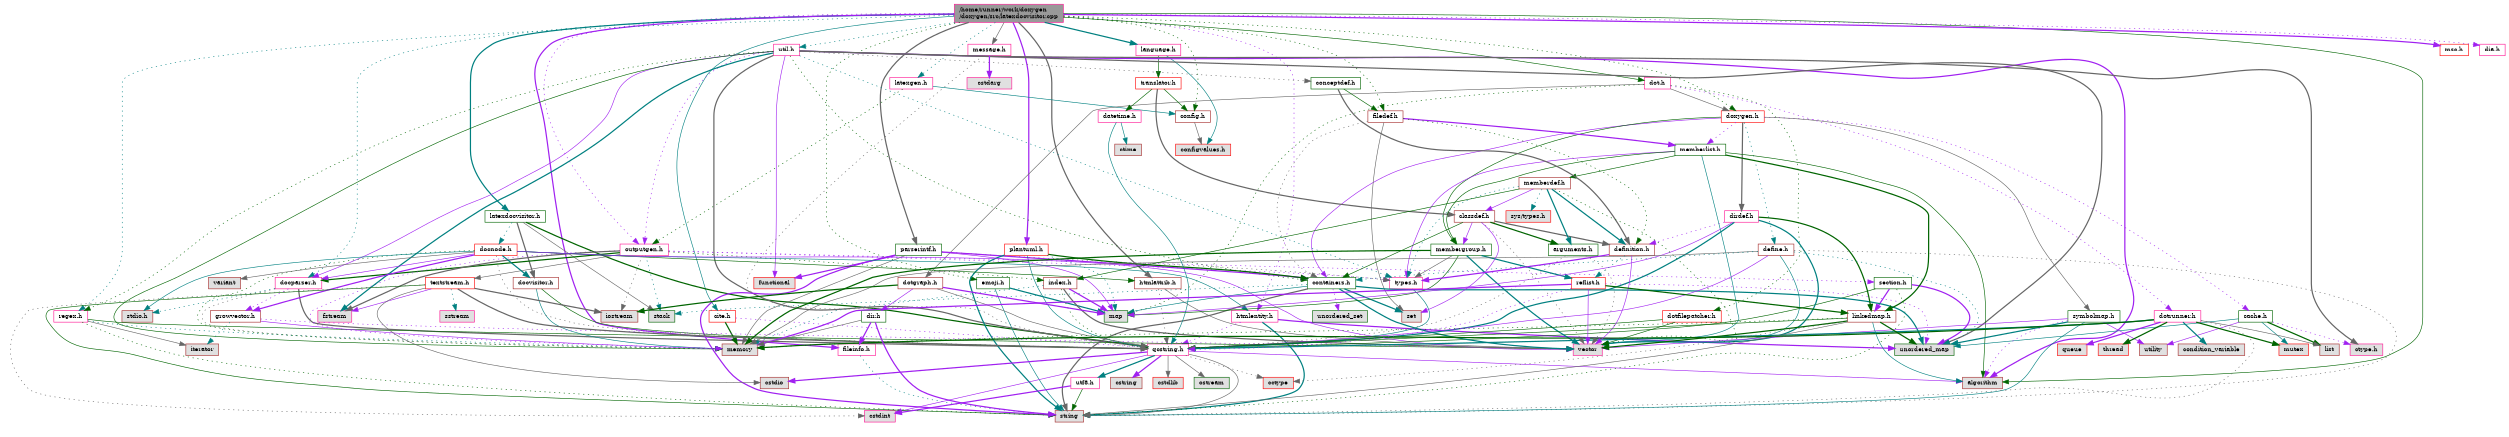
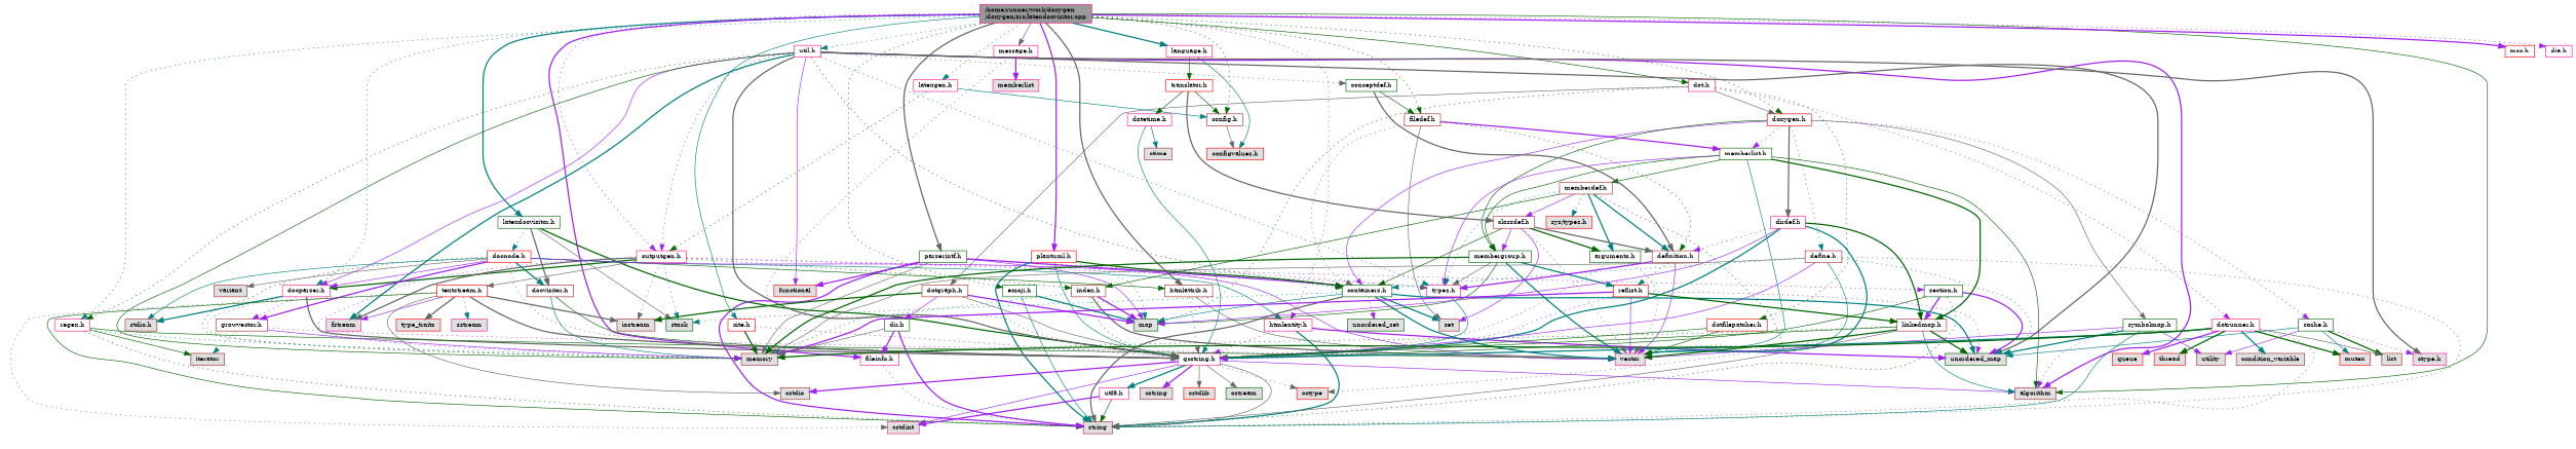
  digraph {
    fontname="DejaVu Serif"
    node [color=brown fillcolor=white fontname="DejaVu Serif" fontsize=10 shape=box style=filled]
    edge [color=purple fontname="DejaVu Serif" fontsize=10 labelfontname=Helvetica labelfontsize=10 style=solid]
    n1 [color=deeppink fillcolor=grey60 fontcolor=black height=0.2 label="/home/runner/work/doxygen\l/doxygen/src/latexdocvisitor.cpp" width=0.4]
    n2 [fillcolor="#E0E0E0" height=0.2 label=algorithm width=0.4]
    n3 [height=0.2 label="htmlattrib.h" width=0.4]
    n4 [color=darkgreen height=0.2 label="latexdocvisitor.h" width=0.4]
    n5 [color=deeppink height=0.2 label="docparser.h" width=0.4]
    n6 [color=deeppink height=0.2 label="htmlentity.h" width=0.4]
    n7 [color=deeppink height=0.2 label="latexgen.h" width=0.4]
    n8 [height=0.2 label="config.h" width=0.4]
    n9 [color=deeppink height=0.2 label="outputgen.h" width=0.4]
    n10 [color=deeppink height=0.2 label="language.h" width=0.4]
    n11 [color=red height=0.2 label="doxygen.h" width=0.4]
    n12 [color=deeppink height=0.2 label="dot.h" width=0.4]
    n13 [color=deeppink height=0.2 label="fileinfo.h" width=0.4]
    n14 [color=deeppink height=0.2 label="util.h" width=0.4]
    n15 [color=deeppink height=0.2 label="regex.h" width=0.4]
    n16 [height=0.2 label="filedef.h" width=0.4]
    n17 [color=deeppink height=0.2 label="message.h" width=0.4]
    n18 [color=darkgreen height=0.2 label="parserintf.h" width=0.4]
    n19 [color=red height=0.2 label="msc.h" width=0.4]
    n20 [color=deeppink height=0.2 label="dia.h" width=0.4]
    n21 [color=red height=0.2 label="cite.h" width=0.4]
    n22 [color=darkgreen height=0.2 label="emoji.h" width=0.4]
    n23 [color=red height=0.2 label="plantuml.h" width=0.4]
    n24 [color=deeppink fillcolor="#E0E0E0" height=0.2 label=vector width=0.4]
    n25 [color=deeppink height=0.2 label="qcstring.h" width=0.4]
    n26 [color=darkgreen fillcolor="#E0E0E0" height=0.2 label=stack width=0.4]
    n27 [height=0.2 label="docvisitor.h" width=0.4]
    n28 [color=red height=0.2 label="docnode.h" width=0.4]
    n29 [fillcolor="#E0E0E0" height=0.2 label=memory width=0.4]
    n30 [fillcolor="#E0E0E0" height=0.2 label="stdio.h" width=0.4]
    n31 [height=0.2 label="growvector.h" width=0.4]
    n32 [fillcolor="#E0E0E0" height=0.2 label=string width=0.4]
    n33 [color=darkgreen fillcolor="#E0E0E0" height=0.2 label=unordered_map width=0.4]
    n34 [color=red fillcolor="#E0E0E0" height=0.2 label="configvalues.h" width=0.4]
    n35 [fillcolor="#E0E0E0" height=0.2 label=iostream width=0.4]
    n36 [color=deeppink fillcolor="#E0E0E0" height=0.2 label=fstream width=0.4]
    n37 [color=deeppink height=0.2 label="types.h" width=0.4]
    n38 [height=0.2 label="index.h" width=0.4]
    n39 [color=darkgreen height=0.2 label="section.h" width=0.4]
    n40 [color=red height=0.2 label="textstream.h" width=0.4]
    n41 [color=red height=0.2 label="translator.h" width=0.4]
    n42 [color=darkgreen height=0.2 label="containers.h" width=0.4]
    n43 [color=darkgreen height=0.2 label="membergroup.h" width=0.4]
    n44 [color=deeppink height=0.2 label="dirdef.h" width=0.4]
    n45 [color=darkgreen height=0.2 label="memberlist.h" width=0.4]
    n46 [height=0.2 label="define.h" width=0.4]
    n47 [color=darkgreen height=0.2 label="cache.h" width=0.4]
    n48 [color=darkgreen height=0.2 label="symbolmap.h" width=0.4]
    n49 [color=darkgreen fillcolor="#E0E0E0" height=0.2 label=map width=0.4]
    n50 [height=0.2 label="dotgraph.h" width=0.4]
    n51 [color=red height=0.2 label="dotfilepatcher.h" width=0.4]
    n52 [color=deeppink height=0.2 label="dotrunner.h" width=0.4]
    n53 [color=deeppink fillcolor="#E0E0E0" height=0.2 label="ctype.h" width=0.4]
    n54 [color=red fillcolor="#E0E0E0" height=0.2 label=functional width=0.4]
    n55 [color=darkgreen height=0.2 label="conceptdef.h" width=0.4]
    n56 [fillcolor="#E0E0E0" height=0.2 label=iterator width=0.4]
    n57 [fillcolor="#E0E0E0" height=0.2 label=set width=0.4]
    n58 [height=0.2 label="definition.h" width=0.4]
-   n59 [color=deeppink fillcolor="#E0E0E0" height=0.2 label=cstdarg width=0.4]
+   n59 [color=deeppink fillcolor="#E0E0E0" height=0.2 label=memberlist width=0.4]
    n60 [color=red fillcolor="#E0E0E0" height=0.2 label=cctype width=0.4]
    n61 [fillcolor="#E0E0E0" height=0.2 label=cstring width=0.4]
    n62 [fillcolor="#E0E0E0" height=0.2 label=cstdio width=0.4]
    n63 [color=red fillcolor="#E0E0E0" height=0.2 label=cstdlib width=0.4]
    n64 [color=deeppink fillcolor="#E0E0E0" height=0.2 label=cstdint width=0.4]
    n65 [color=darkgreen fillcolor="#E0E0E0" height=0.2 label=ostream width=0.4]
    n66 [color=deeppink height=0.2 label="utf8.h" width=0.4]
    n67 [fillcolor="#E0E0E0" height=0.2 label=variant width=0.4]
    n68 [height=0.2 label="linkedmap.h" width=0.4]
    n69 [color=deeppink fillcolor="#E0E0E0" height=0.2 label=sstream width=0.4]
+   n70 [color=red fillcolor="#E0E0E0" height=0.2 label=type_traits width=0.4]
    n71 [height=0.2 label="classdef.h" width=0.4]
    n72 [color=deeppink height=0.2 label="datetime.h" width=0.4]
    n73 [color=darkgreen height=0.2 label="arguments.h" width=0.4]
    n74 [fillcolor="#E0E0E0" height=0.2 label=ctime width=0.4]
    n75 [color=darkgreen fillcolor="#E0E0E0" height=0.2 label=unordered_set width=0.4]
    n76 [color=red height=0.2 label="reflist.h" width=0.4]
    n77 [height=0.2 label="memberdef.h" width=0.4]
    n78 [fillcolor="#E0E0E0" height=0.2 label=list width=0.4]
    n79 [color=red fillcolor="#E0E0E0" height=0.2 label=mutex width=0.4]
    n80 [fillcolor="#E0E0E0" height=0.2 label=utility width=0.4]
    n81 [color=red fillcolor="#E0E0E0" height=0.2 label="sys/types.h" width=0.4]
    n82 [color=darkgreen height=0.2 label="dir.h" width=0.4]
    n83 [color=red fillcolor="#E0E0E0" height=0.2 label=thread width=0.4]
    n84 [color=red fillcolor="#E0E0E0" height=0.2 label=queue width=0.4]
    n85 [fillcolor="#E0E0E0" height=0.2 label=condition_variable width=0.4]
    n1 -> n2 [color=darkgreen]
    n1 -> n3 [color=gray40 style=bold]
    n1 -> n4 [color=teal style=bold]
    n1 -> n5 [color=teal style=dotted]
    n1 -> n6 [style=dotted]
    n1 -> n7 [color=teal style=dotted]
    n1 -> n8 [color=darkgreen style=dotted]
    n1 -> n9 [style=dotted]
    n1 -> n10 [color=teal style=bold]
    n1 -> n11 [color=darkgreen style=dotted]
    n1 -> n12 [color=darkgreen]
    n1 -> n13 [style=bold]
    n1 -> n14 [color=teal style=dotted]
    n1 -> n15 [color=teal style=dotted]
    n1 -> n16 [color=darkgreen style=dotted]
    n1 -> n17 [color=gray40]
    n1 -> n18 [color=gray40 style=bold]
    n1 -> n19 [style=bold]
    n1 -> n20 [style=dotted]
    n1 -> n21 [color=teal]
    n1 -> n22 [color=darkgreen style=dotted]
    n1 -> n23 [style=bold]
    n3 -> n24 [color=gray40]
    n3 -> n25 [color=gray40 style=dotted]
    n4 -> n25 [color=darkgreen style=bold]
    n4 -> n26 [color=gray40]
    n4 -> n27 [color=gray40 style=bold]
    n4 -> n28 [color=teal style=dotted]
    n5 -> n25 [color=gray40 style=bold]
    n5 -> n29 [color=gray40 style=dotted]
-   n5 -> n30 [color=teal style=dotted]
+   n5 -> n30 [color=teal style=bold]
    n5 -> n31 [style=dotted]
    n6 -> n25 [style=dotted]
    n6 -> n32 [color=teal style=bold]
    n6 -> n33 [style=bold]
    n7 -> n8 [color=teal]
    n7 -> n9 [color=darkgreen style=dotted]
    n8 -> n34 [color=gray40]
    n9 -> n5 [color=darkgreen style=bold]
    n9 -> n26 [color=teal style=dotted]
    n9 -> n29 [style=dotted]
    n9 -> n35 [color=gray40 style=dotted]
    n9 -> n36 [color=gray40 style=bold]
    n9 -> n37 [style=dotted]
    n9 -> n38 [color=darkgreen style=dotted]
    n9 -> n39 [style=dotted]
    n9 -> n40 [color=gray40]
    n10 -> n34 [color=teal]
    n10 -> n41 [color=darkgreen]
    n11 -> n42
    n11 -> n43 [color=darkgreen]
    n11 -> n44 [color=gray40 style=bold]
    n11 -> n45 [style=dotted]
    n11 -> n46 [color=teal style=dotted]
    n11 -> n47 [style=dotted]
    n11 -> n48 [color=gray40]
    n12 -> n11 [color=gray40]
    n12 -> n49 [color=darkgreen style=dotted]
    n12 -> n50 [color=gray40]
    n12 -> n51 [color=darkgreen style=dotted]
    n12 -> n52 [style=dotted]
    n13 -> n32 [color=teal style=dotted]
    n14 -> n2 [style=bold]
    n14 -> n5
    n14 -> n9 [style=dotted]
    n14 -> n15 [color=darkgreen style=dotted]
    n14 -> n25 [color=gray40 style=bold]
    n14 -> n29 [color=darkgreen]
    n14 -> n33 [color=gray40 style=bold]
    n14 -> n36 [color=teal style=bold]
    n14 -> n37 [color=teal style=dotted]
    n14 -> n42 [color=darkgreen style=dotted]
    n14 -> n53 [color=gray40 style=bold]
    n14 -> n54
    n14 -> n55 [color=gray40 style=dotted]
    n15 -> n24 [color=darkgreen]
    n15 -> n29 [color=teal style=dotted]
    n15 -> n32 [color=darkgreen style=dotted]
-   n15 -> n56 [color=gray40]
+   n15 -> n56 [color=darkgreen]
    n16 -> n42 [color=gray40 style=dotted]
    n16 -> n45 [style=bold]
    n16 -> n57 [color=gray40]
    n16 -> n58 [color=darkgreen style=dotted]
    n17 -> n25 [color=gray40 style=dotted]
    n17 -> n59 [style=bold]
    n18 -> n29 [color=gray40]
    n18 -> n32 [style=bold]
    n18 -> n37 [color=gray40 style=dotted]
    n18 -> n42 [style=bold]
    n18 -> n49
    n18 -> n54 [style=bold]
    n21 -> n25 [style=dotted]
    n21 -> n29 [color=darkgreen style=bold]
    n22 -> n32 [color=teal]
    n22 -> n49 [color=teal style=bold]
    n23 -> n25 [color=teal]
    n23 -> n32 [color=teal style=bold]
    n23 -> n42 [color=darkgreen style=bold]
    n23 -> n49 [color=teal style=dotted]
    n25 -> n2
    n25 -> n32 [color=gray40]
    n25 -> n60 [color=gray40 style=dotted]
    n25 -> n61 [style=bold]
    n25 -> n62 [style=bold]
    n25 -> n63 [color=gray40]
    n25 -> n64
    n25 -> n65 [color=gray40]
    n25 -> n66 [color=teal style=bold]
    n27 -> n25 [color=darkgreen]
    n27 -> n29 [color=teal]
    n28 -> n3 [color=darkgreen]
    n28 -> n5
    n28 -> n6 [color=teal]
    n28 -> n24
    n28 -> n25 [color=gray40 style=dotted]
    n28 -> n27 [color=teal style=bold]
    n28 -> n29 [color=darkgreen style=dotted]
    n28 -> n30 [color=teal]
    n28 -> n31 [style=bold]
    n28 -> n67 [color=gray40]
    n31 -> n24 [style=dotted]
    n31 -> n29
    n31 -> n56 [color=teal style=dotted]
    n37 -> n25 [color=teal]
    n38 -> n24 [color=gray40 style=bold]
    n38 -> n25 [color=darkgreen style=dotted]
    n38 -> n29 [color=teal style=dotted]
    n38 -> n49 [style=bold]
    n39 -> n25 [color=darkgreen]
    n39 -> n32 [color=darkgreen style=dotted]
    n39 -> n33 [style=bold]
    n39 -> n68 [style=bold]
    n40 -> n25 [color=gray40 style=bold]
    n40 -> n32 [color=darkgreen]
    n40 -> n35 [color=gray40 style=bold]
    n40 -> n36
    n40 -> n62 [color=gray40]
    n40 -> n64 [color=gray40 style=dotted]
    n40 -> n69 [color=teal style=dotted]
+   n40 -> n70 [color=gray40 style=bold]
    n41 -> n8 [color=darkgreen]
    n41 -> n71 [color=gray40 style=bold]
    n41 -> n72 [color=darkgreen]
    n42 -> n24 [color=teal style=bold]
    n42 -> n26 [color=teal style=dotted]
    n42 -> n32 [color=gray40 style=bold]
    n42 -> n33 [color=teal style=bold]
    n42 -> n49 [color=teal]
    n42 -> n57 [color=teal style=bold]
    n42 -> n75 [style=dotted]
    n43 -> n24 [color=teal style=bold]
    n43 -> n29 [color=darkgreen style=bold]
    n43 -> n37 [color=gray40]
    n43 -> n49 [color=darkgreen]
    n43 -> n76 [color=teal style=bold]
    n44 -> n24 [color=teal style=bold]
    n44 -> n25 [color=teal style=bold]
    n44 -> n49
    n44 -> n58 [style=dotted]
    n44 -> n68 [color=darkgreen style=bold]
    n45 -> n2 [color=darkgreen]
    n45 -> n24 [color=teal]
    n45 -> n37
    n45 -> n43 [color=darkgreen]
    n45 -> n68 [color=darkgreen style=bold]
    n45 -> n77 [color=darkgreen]
    n46 -> n24 [color=teal]
    n46 -> n25
    n46 -> n29 [color=gray40]
    n46 -> n32 [color=gray40 style=dotted]
    n46 -> n33 [color=teal style=dotted]
    n46 -> n42 [color=teal style=dotted]
    n47 -> n33 [color=teal]
    n47 -> n53 [style=dotted]
    n47 -> n78 [color=darkgreen style=bold]
    n47 -> n79 [color=teal]
    n47 -> n80
    n48 -> n2 [style=dotted]
    n48 -> n24
    n48 -> n32 [color=teal]
    n48 -> n33 [color=teal style=bold]
    n48 -> n80
    n50 -> n25 [color=gray40]
    n50 -> n35 [color=darkgreen style=bold]
    n50 -> n49 [style=bold]
    n50 -> n82
    n51 -> n24 [color=darkgreen]
    n51 -> n25 [color=darkgreen]
    n52 -> n25 [color=teal style=bold]
    n52 -> n29 [color=darkgreen style=bold]
    n52 -> n32 [color=gray40 style=dotted]
    n52 -> n78 [color=gray40]
    n52 -> n79 [color=darkgreen style=bold]
    n52 -> n83 [color=darkgreen style=bold]
    n52 -> n84 [style=bold]
    n52 -> n85 [color=teal style=bold]
    n55 -> n16 [color=darkgreen]
    n55 -> n58 [color=gray40 style=bold]
    n58 -> n24
    n58 -> n37 [style=bold]
    n58 -> n76 [color=teal style=dotted]
    n66 -> n32 [color=darkgreen]
    n66 -> n64 [style=bold]
    n68 -> n2 [color=teal]
    n68 -> n24 [color=darkgreen style=bold]
    n68 -> n25 [color=darkgreen]
    n68 -> n29 [color=darkgreen style=dotted]
    n68 -> n32 [color=gray40]
    n68 -> n33 [color=darkgreen style=bold]
    n68 -> n60 [color=gray40 style=dotted]
    n71 -> n24 [color=gray40 style=dotted]
    n71 -> n42 [color=darkgreen]
    n71 -> n43
    n71 -> n57
    n71 -> n58 [color=gray40 style=bold]
    n71 -> n73 [color=darkgreen style=bold]
    n72 -> n25 [color=teal]
    n72 -> n74 [color=teal]
    n73 -> n24 [color=gray40 style=dotted]
    n73 -> n25 [color=gray40 style=dotted]
    n76 -> n24
    n76 -> n25 [style=dotted]
    n76 -> n29 [style=bold]
    n76 -> n33 [style=dotted]
    n76 -> n68 [color=darkgreen style=bold]
    n77 -> n24 [color=darkgreen style=dotted]
    n77 -> n37 [color=teal style=dotted]
    n77 -> n38 [color=darkgreen]
    n77 -> n58 [color=teal style=bold]
    n77 -> n71
    n77 -> n73 [color=teal style=bold]
    n77 -> n81 [color=teal style=dotted]
    n82 -> n13 [style=bold]
    n82 -> n29 [color=gray40]
    n82 -> n32 [style=bold]
  }
